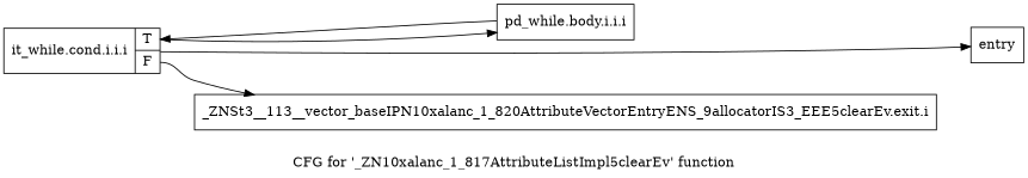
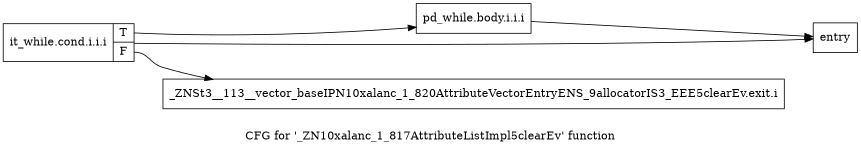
  digraph {
    label="CFG for '_ZN10xalanc_1_817AttributeListImpl5clearEv' function"
    rankdir=LR
    node [shape=record]
    n1 [label="{entry}"]
    n2 [label="{it_while.cond.i.i.i|{<s0>T|<s1>F}}"]
    n3 [label="{pd_while.body.i.i.i}"]
    n4 [label="{_ZNSt3__113__vector_baseIPN10xalanc_1_820AttributeVectorEntryENS_9allocatorIS3_EEE5clearEv.exit.i}"]
    n2 -> n1
    n2 -> n3 [tailport=s0]
    n2 -> n4 [tailport=s1]
-   n3 -> n2
+   n3 -> n1
  }
